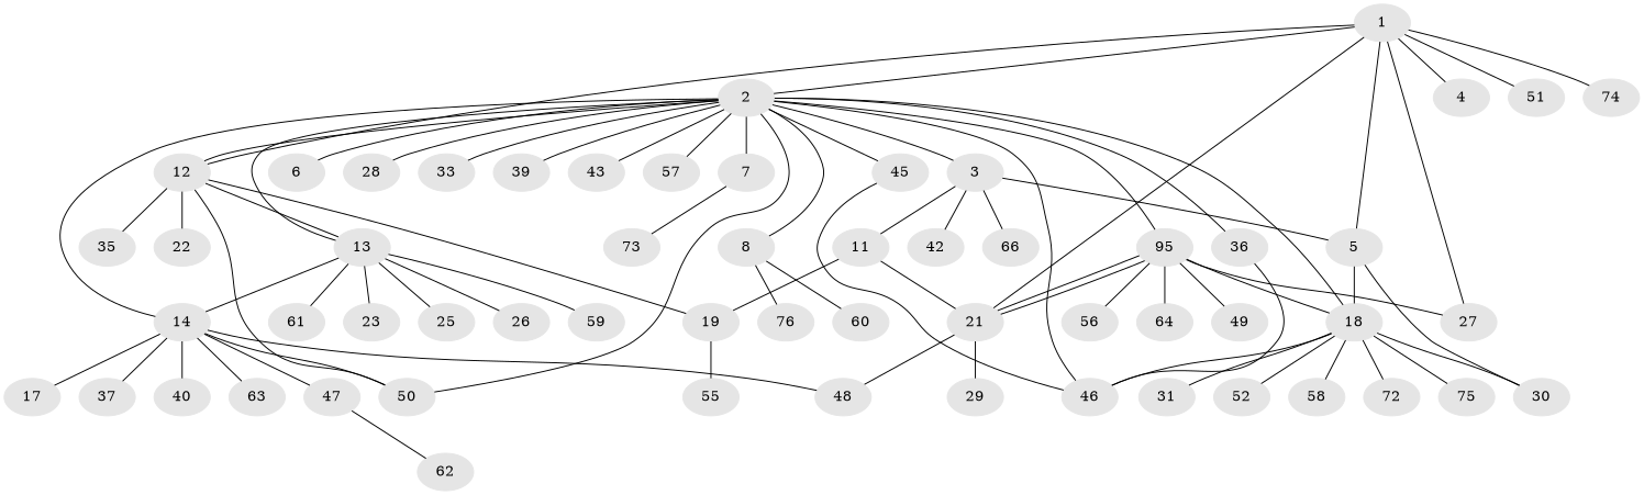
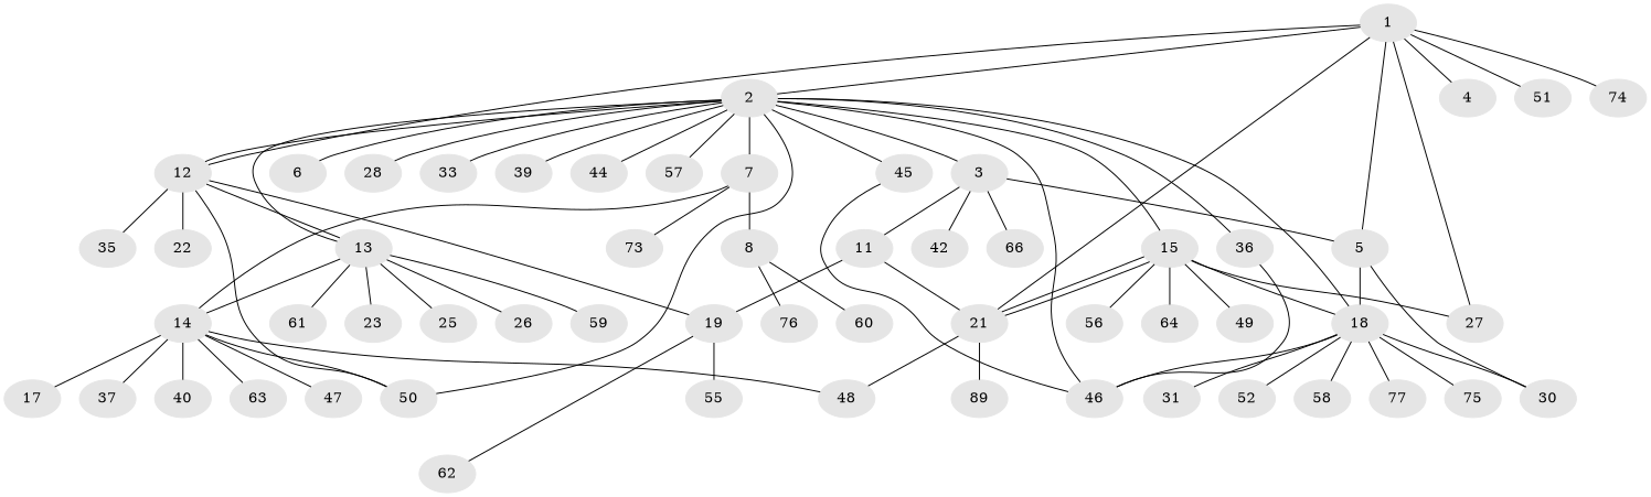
  graph {
    node [color=gray90 style=filled]
    1 [super="+16"]
    2 [super="+20"]
    4 [super="+34"]
    5
    12 [super="+53"]
    21 [super="+54"]
    27
    51
    74
    3 [super="+67"]
    6 [super="+10"]
    7 [super="+9"]
    8
    13 [super="+79"]
    14 [super="+78"]
-   15 [super="+77" label=95]
+   15 [super="+77"]
    18 [super="+32"]
    28
    33
    36
    39
-   43
+   43 [label=44]
    45 [super="+71"]
    46 [super="+68"]
    50 [super="+70"]
    57
    30 [super="+38"]
    19 [super="+44"]
    22
    35
    48
-   29
+   29 [label=89]
    11
    42 [super="+69"]
    66
    73
    60
    76
    23 [super="+24"]
    25
    26
    59
    61
    17
    37
    40
    47
    63
    49
    56
    64
    31 [super="+41"]
    52
    58
-   72
+   72 [label=77]
    75
    55
    62 [super="+65"]
    1 -- 2
    1 -- 4
    1 -- 5
    1 -- 12
    1 -- 21
    1 -- 27
    1 -- 51
    1 -- 74
    2 -- 12
    2 -- 3
    2 -- 6
    2 -- 7 [weight=2]
-   2 -- 8
+   7 -- 8
    2 -- 13
-   2 -- 14
+   7 -- 14
    2 -- 15
    2 -- 18
    2 -- 28
    2 -- 33
    2 -- 36
    2 -- 39
    2 -- 43
    2 -- 45 [weight=2]
    2 -- 46
    2 -- 50
    2 -- 57
    5 -- 18
    5 -- 30
    12 -- 13
    12 -- 50
    12 -- 19
    12 -- 22
    12 -- 35
    21 -- 48
    21 -- 29
    3 -- 5
    3 -- 11
    3 -- 42
    3 -- 66
    7 -- 73
    8 -- 60
    8 -- 76
    13 -- 14
    13 -- 23
    13 -- 25
    13 -- 26
    13 -- 59
    13 -- 61
    14 -- 50
    14 -- 48
    14 -- 17
    14 -- 37
    14 -- 40
    14 -- 47
    14 -- 63
    15 -- 21
    15 -- 21
    15 -- 27
    15 -- 18
    15 -- 49
    15 -- 56
    15 -- 64
    18 -- 46
    18 -- 30
    18 -- 31 [weight=2]
    18 -- 52
    18 -- 58
    18 -- 72
    18 -- 75
    36 -- 46
    45 -- 46
    19 -- 55
-   47 -- 62
+   19 -- 62
    11 -- 21
    11 -- 19
  }
